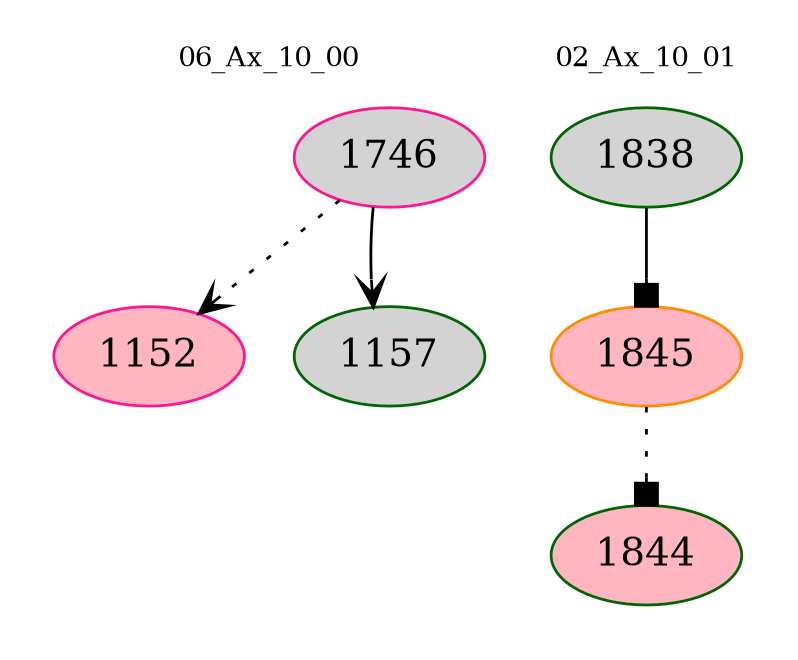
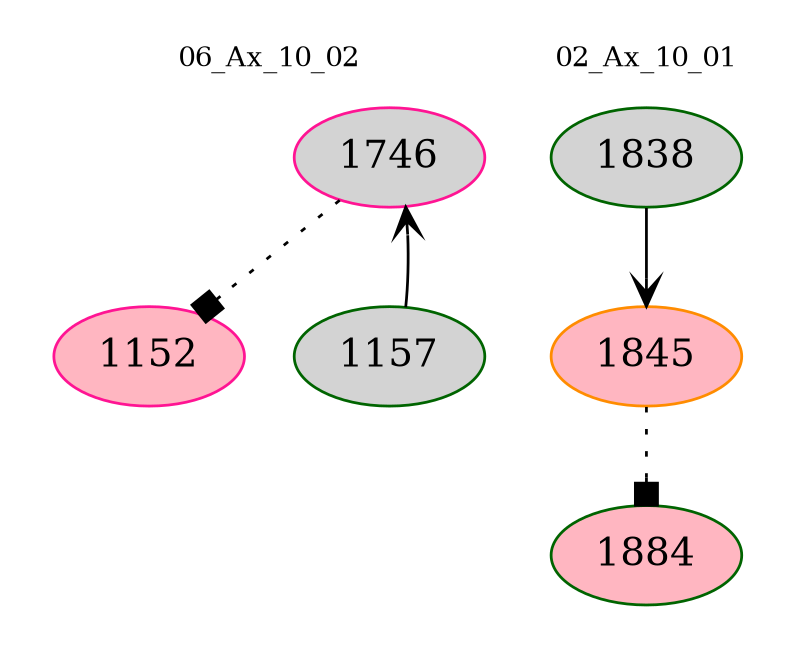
  digraph {
    node [color=darkgreen fillcolor=lightgrey style=filled]
    edge [arrowhead=box color=black style=dotted]
    n1 [color=deeppink label=1746]
    n2 [color=deeppink fillcolor=lightpink label=1152]
    n3 [label=1157]
    n4 [label=1838]
-   n5 [fillcolor=lightpink label=1844]
+   n5 [fillcolor=lightpink label=1884]
    n6 [color=darkorange fillcolor=lightpink label=1845]
    subgraph cluster_1 {
      color=white
      fontsize=10
-     label="06_Ax_10_00"
+     label="06_Ax_10_02"
      n1
      n2
      n3
    }
    subgraph cluster_2 {
      color=white
      fontsize=10
      label="02_Ax_10_01"
      n4
      n5
      n6
    }
-   n1 -> n2 [arrowhead=vee]
-   n1 -> n3 [arrowhead=vee style=solid]
-   n4 -> n6 [style=solid]
+   n1 -> n2
+   n3 -> n1 [arrowhead=vee style=solid]
+   n4 -> n6 [arrowhead=vee style=solid]
    n6 -> n5
  }
